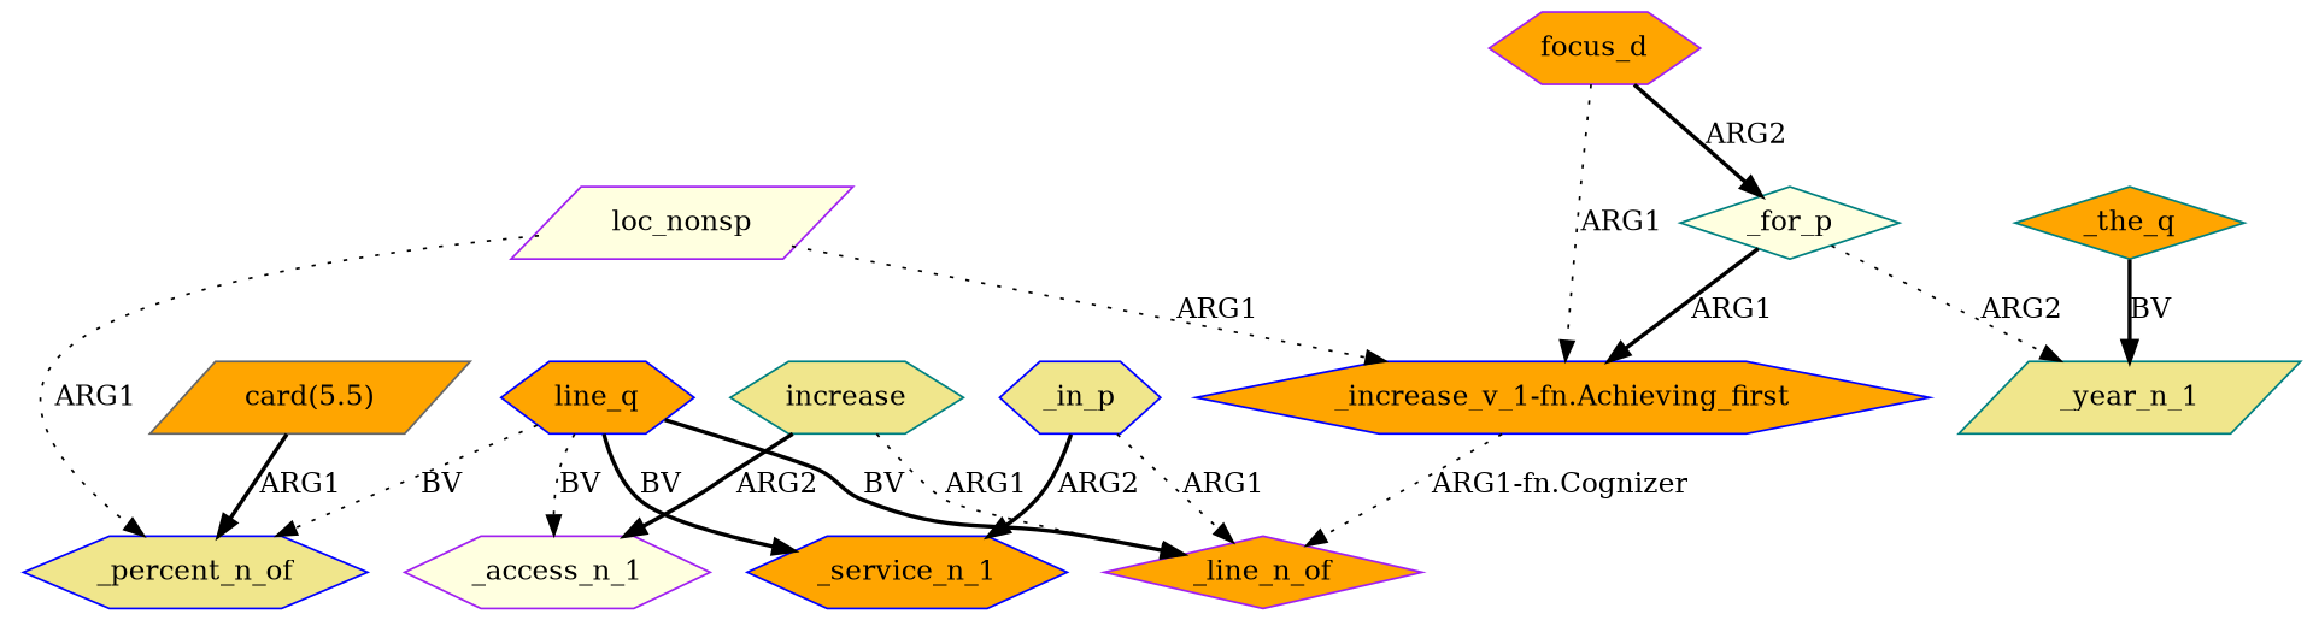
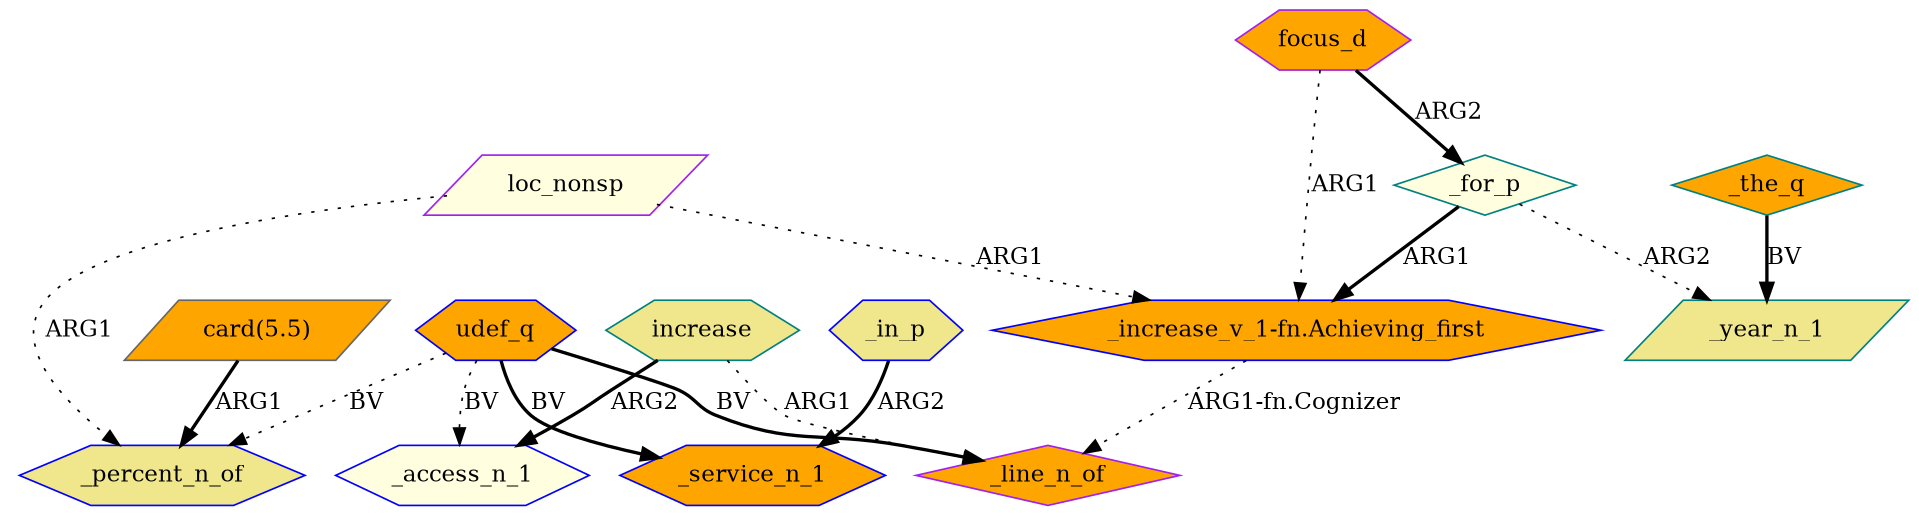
  digraph {
    node [color=blue fillcolor=orange shape=hexagon style=filled]
    edge [style=dotted]
    _for_p [color=teal fillcolor=lightyellow shape=diamond]
    "_increase_v_1-fn.Achieving_first"
    _year_n_1 [color=teal fillcolor=khaki shape=parallelogram]
    _line_n_of [color=purple shape=diamond]
-   udef_q [label=line_q]
+   udef_q
    _percent_n_of [fillcolor=khaki]
    _service_n_1
-   _access_n_1 [color=purple fillcolor=lightyellow]
+   _access_n_1 [fillcolor=lightyellow]
    _the_q [color=teal shape=diamond]
    _in_p [fillcolor=khaki]
    focus_d [color=purple]
    n12 [color=teal fillcolor=khaki label=increase]
    "card(5.5)" [color=gray40 shape=parallelogram]
    loc_nonsp [color=purple fillcolor=lightyellow shape=parallelogram]
    _for_p -> "_increase_v_1-fn.Achieving_first" [label=ARG1 style=bold]
    _for_p -> _year_n_1 [label=ARG2]
    "_increase_v_1-fn.Achieving_first" -> _line_n_of [label="ARG1-fn.Cognizer"]
    udef_q -> _line_n_of [label=BV style=bold]
    udef_q -> _percent_n_of [label=BV]
    udef_q -> _service_n_1 [label=BV style=bold]
    udef_q -> _access_n_1 [label=BV]
    _the_q -> _year_n_1 [label=BV style=bold]
-   _in_p -> _line_n_of [label=ARG1]
    _in_p -> _service_n_1 [label=ARG2 style=bold]
    focus_d -> _for_p [label=ARG2 style=bold]
    focus_d -> "_increase_v_1-fn.Achieving_first" [label=ARG1]
    n12 -> _line_n_of [label=ARG1]
    n12 -> _access_n_1 [label=ARG2 style=bold]
    "card(5.5)" -> _percent_n_of [label=ARG1 style=bold]
    loc_nonsp -> "_increase_v_1-fn.Achieving_first" [label=ARG1]
    loc_nonsp -> _percent_n_of [label=ARG1]
  }
